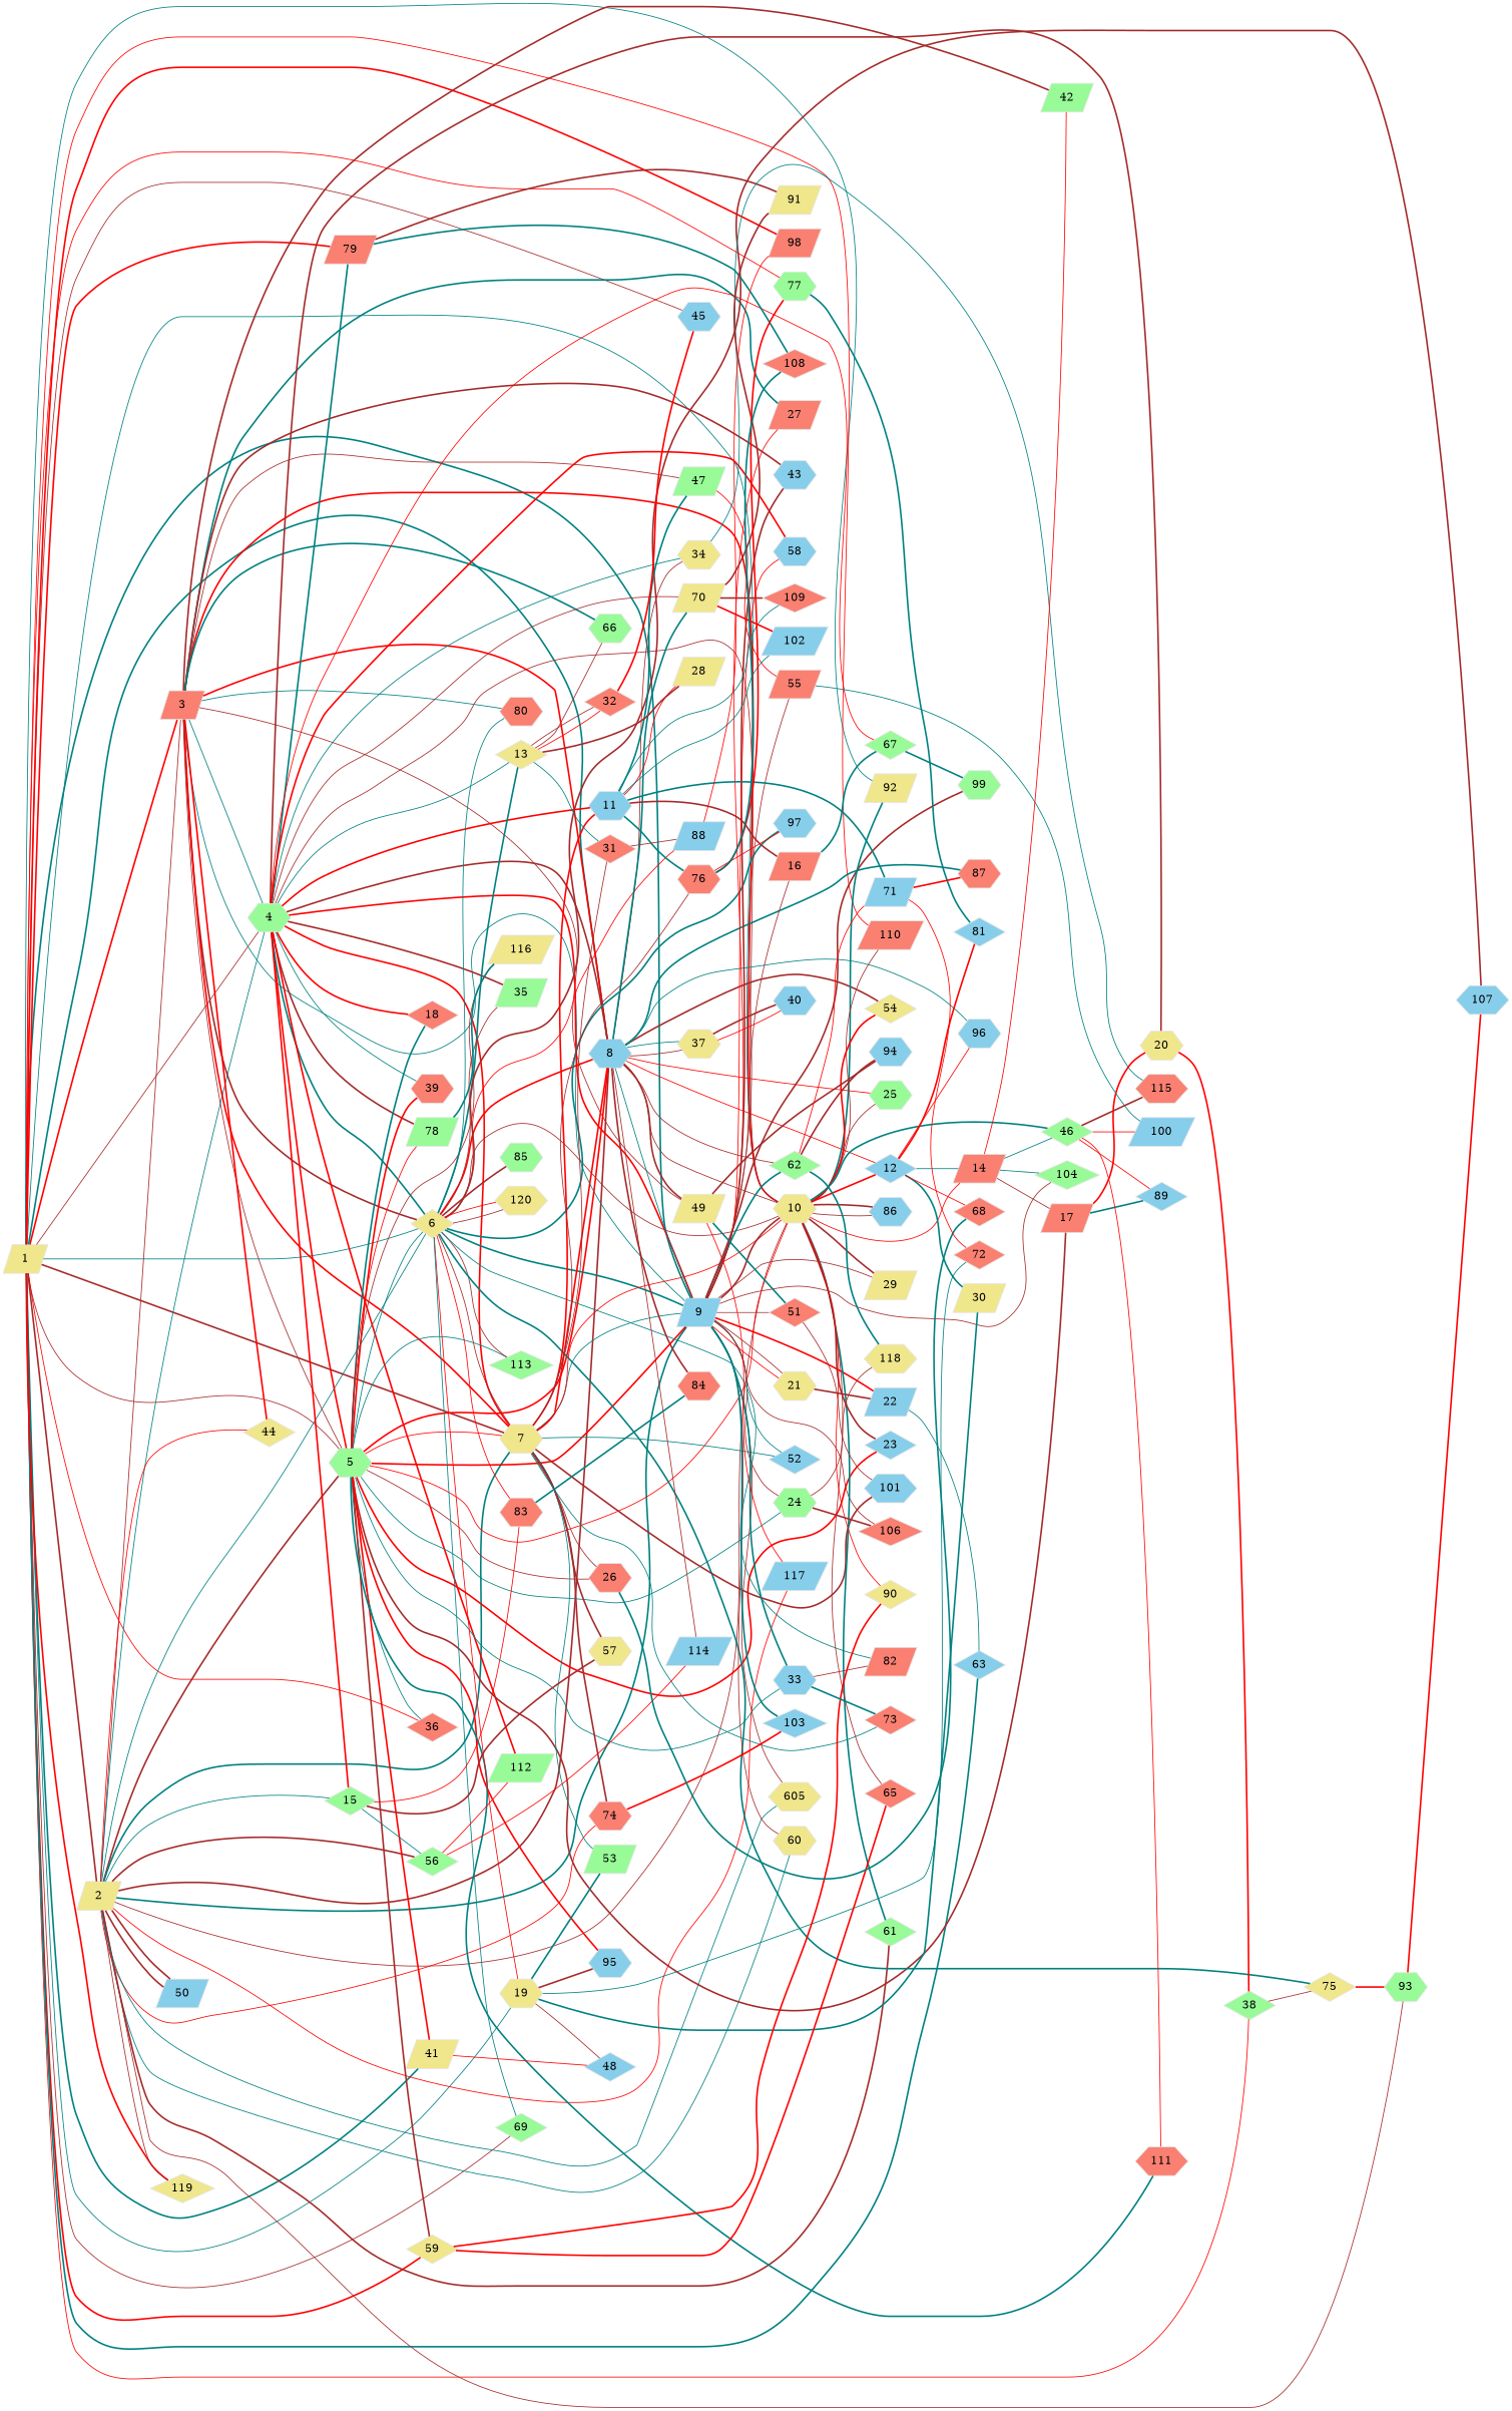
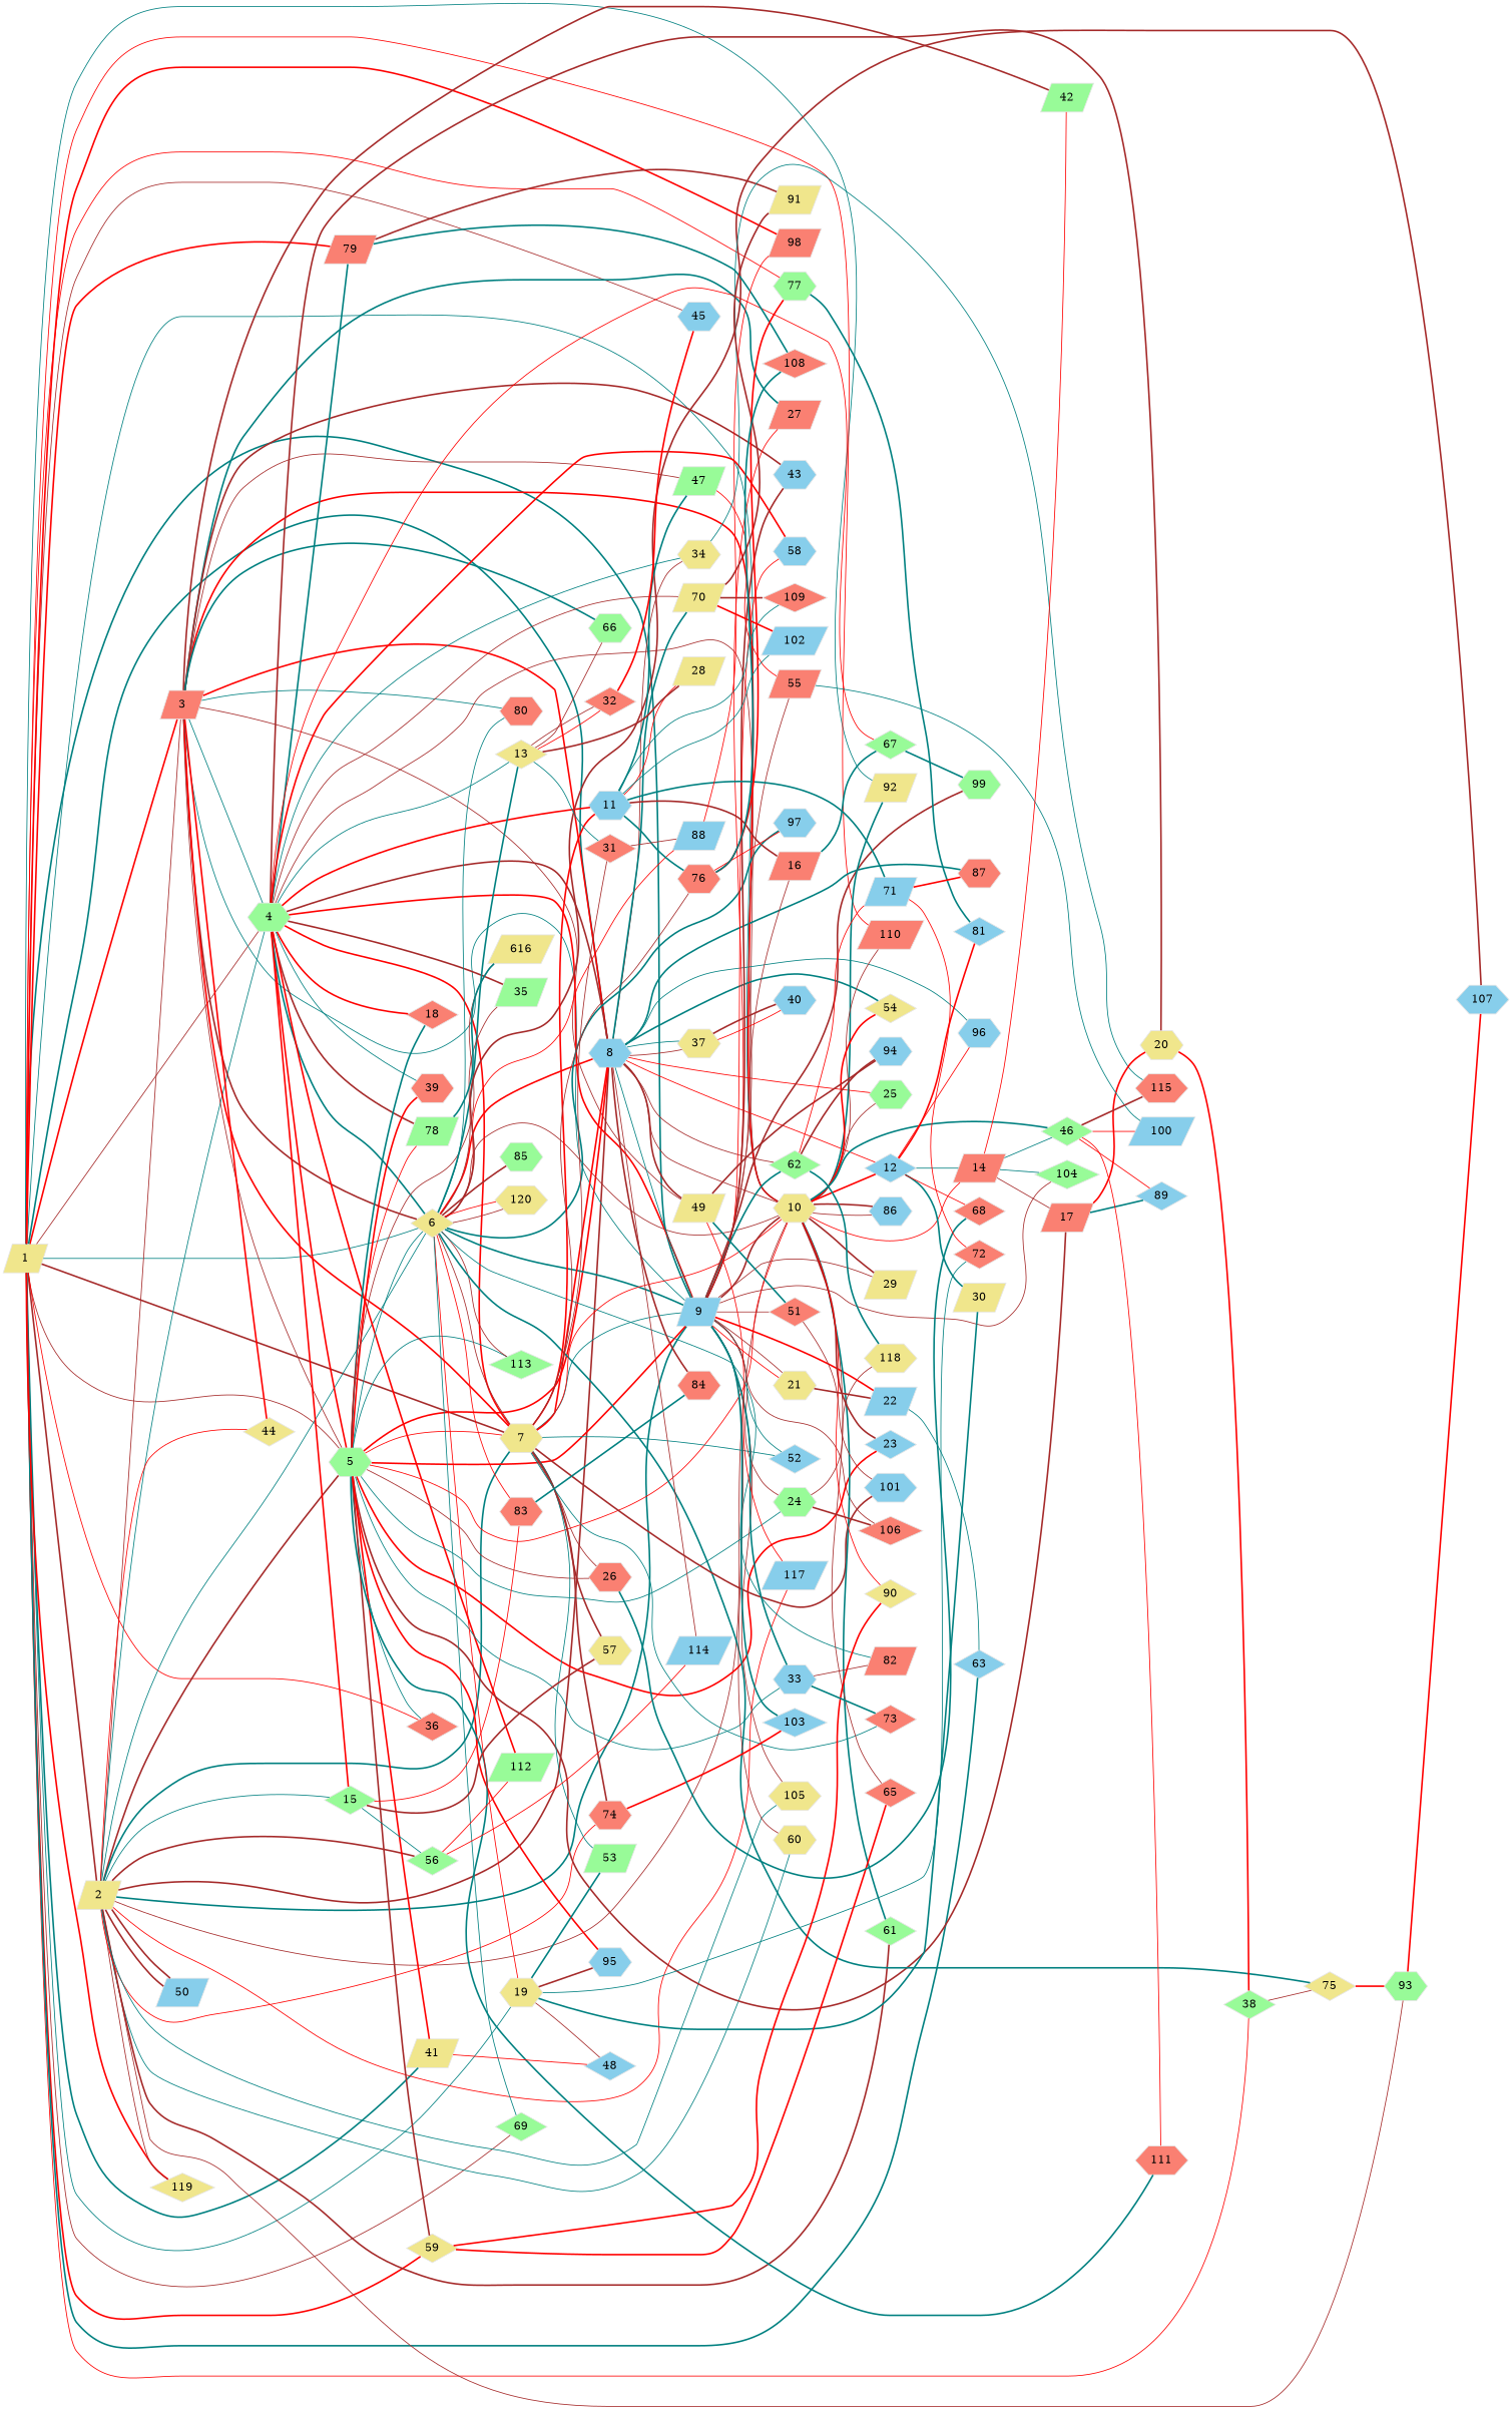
  graph {
    rankdir=LR
    node [color=gray90 fillcolor=salmon shape=hexagon style=filled]
    edge [color=brown style=solid]
    1 [fillcolor=khaki shape=parallelogram]
    2 [fillcolor=khaki shape=parallelogram]
    3 [shape=parallelogram]
    4 [fillcolor=palegreen]
    5 [fillcolor=palegreen]
    6 [fillcolor=khaki shape=diamond]
    7 [fillcolor=khaki]
    8 [fillcolor=skyblue]
    9 [fillcolor=skyblue shape=parallelogram]
    10 [fillcolor=khaki]
    19 [fillcolor=khaki]
    36 [shape=diamond]
    38 [fillcolor=palegreen shape=diamond]
    41 [fillcolor=khaki shape=parallelogram]
    45 [fillcolor=skyblue]
    59 [fillcolor=khaki shape=diamond]
    63 [fillcolor=skyblue shape=diamond]
    69 [fillcolor=palegreen shape=diamond]
    77 [fillcolor=palegreen]
    79 [shape=parallelogram]
    92 [fillcolor=khaki shape=parallelogram]
    98 [shape=parallelogram]
    110 [shape=parallelogram]
    119 [fillcolor=khaki shape=diamond]
    15 [fillcolor=palegreen shape=diamond]
    44 [fillcolor=khaki shape=diamond]
    50 [fillcolor=skyblue shape=parallelogram]
    56 [fillcolor=palegreen shape=diamond]
    60 [fillcolor=khaki]
    61 [fillcolor=palegreen shape=diamond]
    74
    93 [fillcolor=palegreen]
-   105 [fillcolor=khaki label=605]
+   105 [fillcolor=khaki]
    117 [fillcolor=skyblue shape=parallelogram]
    27 [shape=parallelogram]
    42 [fillcolor=palegreen shape=parallelogram]
    43 [fillcolor=skyblue]
    47 [fillcolor=palegreen shape=parallelogram]
    49 [fillcolor=khaki shape=parallelogram]
    66 [fillcolor=palegreen]
    80
    11 [fillcolor=skyblue]
    13 [fillcolor=khaki shape=diamond]
    18 [shape=diamond]
    20 [fillcolor=khaki]
    34 [fillcolor=khaki]
    35 [fillcolor=palegreen shape=parallelogram]
    39
    58 [fillcolor=skyblue]
    67 [fillcolor=palegreen shape=diamond]
    70 [fillcolor=khaki shape=parallelogram]
    78 [fillcolor=palegreen shape=parallelogram]
    112 [fillcolor=palegreen shape=parallelogram]
    17 [shape=parallelogram]
    23 [fillcolor=skyblue shape=diamond]
    24 [fillcolor=palegreen]
    26
    33 [fillcolor=skyblue]
    95 [fillcolor=skyblue]
    111
    113 [fillcolor=palegreen shape=diamond]
-   116 [fillcolor=khaki shape=parallelogram]
+   116 [fillcolor=khaki shape=parallelogram label=616]
    75 [fillcolor=khaki shape=diamond]
    82 [shape=parallelogram]
    83
    85 [fillcolor=palegreen]
    88 [fillcolor=skyblue shape=parallelogram]
    97 [fillcolor=skyblue]
    107 [fillcolor=skyblue]
    120 [fillcolor=khaki]
    31 [shape=diamond]
    52 [fillcolor=skyblue shape=diamond]
    53 [fillcolor=palegreen shape=parallelogram]
    57 [fillcolor=khaki]
    73 [shape=diamond]
    76
    101 [fillcolor=skyblue]
    12 [fillcolor=skyblue shape=diamond]
    25 [fillcolor=palegreen]
    37 [fillcolor=khaki]
    54 [fillcolor=khaki shape=diamond]
    62 [fillcolor=palegreen shape=diamond]
    84
    87
    96 [fillcolor=skyblue]
    114 [fillcolor=skyblue shape=parallelogram]
    16 [shape=parallelogram]
    21 [fillcolor=khaki]
    22 [fillcolor=skyblue shape=parallelogram]
    29 [fillcolor=khaki shape=parallelogram]
    51 [shape=diamond]
    55 [shape=parallelogram]
    99 [fillcolor=palegreen]
    103 [fillcolor=skyblue shape=diamond]
    104 [fillcolor=palegreen shape=diamond]
    106 [shape=diamond]
    14 [shape=parallelogram]
    46 [fillcolor=palegreen shape=diamond]
    65 [shape=diamond]
    86 [fillcolor=skyblue]
    90 [fillcolor=khaki shape=diamond]
    30 [fillcolor=khaki shape=parallelogram]
    48 [fillcolor=skyblue shape=diamond]
    72 [shape=diamond]
    81 [fillcolor=skyblue shape=diamond]
    91 [fillcolor=khaki shape=parallelogram]
    108 [shape=diamond]
    94 [fillcolor=skyblue]
    28 [fillcolor=khaki shape=parallelogram]
    71 [fillcolor=skyblue shape=parallelogram]
    102 [fillcolor=skyblue shape=parallelogram]
    109 [shape=diamond]
    32 [shape=diamond]
    115
    89 [fillcolor=skyblue shape=diamond]
    118 [fillcolor=khaki]
    68 [shape=diamond]
    40 [fillcolor=skyblue]
    100 [fillcolor=skyblue shape=parallelogram]
    1 -- 2 [style=bold]
    1 -- 3 [color=red style=bold]
    1 -- 4
    1 -- 5
    1 -- 6 [color=teal]
    1 -- 7 [style=bold]
    1 -- 8 [color=teal style=bold]
    1 -- 9 [color=teal style=bold]
    1 -- 10 [color=teal]
    1 -- 19 [color=teal]
    1 -- 36 [color=red]
    1 -- 38 [color=red]
    1 -- 41 [color=teal style=bold]
    1 -- 45
    1 -- 59 [color=red style=bold]
    1 -- 63 [color=teal style=bold]
    1 -- 69
    1 -- 77 [color=red]
    1 -- 79 [color=red style=bold]
    1 -- 92 [color=teal]
    1 -- 98 [color=red style=bold]
    1 -- 110 [color=red]
    1 -- 119 [color=red style=bold]
    2 -- 3
    2 -- 4 [color=teal]
    2 -- 5 [style=bold]
    2 -- 6 [color=teal]
    2 -- 7 [color=teal style=bold]
    2 -- 8 [style=bold]
    2 -- 9 [color=teal style=bold]
    2 -- 10
    2 -- 119
    2 -- 15 [color=teal]
    2 -- 44 [color=red]
    2 -- 50 [style=bold]
    2 -- 50 [style=bold]
    2 -- 56 [style=bold]
    2 -- 60 [color=teal]
    2 -- 61 [style=bold]
    2 -- 74 [color=red]
    2 -- 93
    2 -- 105 [color=teal]
    2 -- 117 [color=red]
    3 -- 4 [color=teal]
    3 -- 5
    3 -- 6 [style=bold]
    3 -- 7 [color=red style=bold]
    3 -- 8 [color=red style=bold]
    3 -- 9 [color=teal]
    3 -- 10 [color=red style=bold]
    3 -- 44 [color=red style=bold]
    3 -- 27 [color=teal style=bold]
    3 -- 42 [style=bold]
    3 -- 43 [style=bold]
    3 -- 47
    3 -- 49
    3 -- 66 [color=teal style=bold]
    3 -- 80 [color=teal]
    4 -- 5 [color=red style=bold]
    4 -- 6 [color=teal style=bold]
    4 -- 7 [color=red style=bold]
    4 -- 8 [style=bold]
    4 -- 9 [color=red style=bold]
    4 -- 10
    4 -- 79 [color=teal style=bold]
    4 -- 15 [color=red style=bold]
    4 -- 11 [color=red style=bold]
    4 -- 13 [color=teal]
    4 -- 18 [color=red style=bold]
    4 -- 20 [style=bold]
    4 -- 34 [color=teal]
    4 -- 35 [style=bold]
    4 -- 39 [color=teal]
    4 -- 58 [color=red style=bold]
    4 -- 67 [color=red]
    4 -- 70
    4 -- 78 [style=bold]
    4 -- 112 [color=red style=bold]
    5 -- 6 [color=teal]
    5 -- 7 [color=red]
    5 -- 8 [color=red style=bold]
    5 -- 9 [color=red style=bold]
    5 -- 10 [color=red]
    5 -- 36 [color=teal]
    5 -- 41 [color=red style=bold]
    5 -- 59 [style=bold]
    5 -- 18 [color=teal style=bold]
    5 -- 39 [color=red style=bold]
    5 -- 78 [color=red]
    5 -- 17 [style=bold]
    5 -- 23 [color=red style=bold]
    5 -- 24 [color=teal]
    5 -- 26
    5 -- 33 [color=teal]
    5 -- 95 [color=red style=bold]
    5 -- 111 [color=teal style=bold]
    5 -- 113 [color=teal]
    5 -- 116
    6 -- 7
    6 -- 8 [color=red style=bold]
    6 -- 9 [color=teal style=bold]
    6 -- 10
    6 -- 19 [color=red]
    6 -- 69 [color=teal]
    6 -- 80 [color=teal]
    6 -- 13 [color=teal style=bold]
    6 -- 35
    6 -- 113
    6 -- 75 [color=teal style=bold]
    6 -- 82 [color=teal]
    6 -- 83 [color=red]
    6 -- 85 [style=bold]
    6 -- 88 [color=red]
    6 -- 97 [color=teal style=bold]
    6 -- 107 [style=bold]
    6 -- 120
    6 -- 120 [color=red]
    7 -- 8 [color=red style=bold]
    7 -- 9 [color=teal]
    7 -- 10 [color=red]
    7 -- 74 [style=bold]
    7 -- 11 [color=red style=bold]
    7 -- 26
    7 -- 31
    7 -- 52 [color=teal]
    7 -- 53 [color=teal]
    7 -- 57 [style=bold]
    7 -- 73 [color=teal]
    7 -- 76
    7 -- 101 [style=bold]
    8 -- 9 [color=teal]
    8 -- 10
    8 -- 49 [style=bold]
    8 -- 34
    8 -- 70 [color=teal style=bold]
    8 -- 12 [color=red]
    8 -- 25 [color=red]
    8 -- 37
    8 -- 37 [color=teal]
-   8 -- 54 [style=bold]
+   8 -- 54 [color=teal style=bold]
    8 -- 62
    8 -- 84 [style=bold]
    8 -- 87 [color=teal style=bold]
    8 -- 96 [color=teal]
    8 -- 114
    9 -- 10 [style=bold]
    9 -- 60
    9 -- 105
    9 -- 27 [color=red]
    9 -- 43 [style=bold]
    9 -- 58 [color=red]
    9 -- 24
    9 -- 33 [color=teal style=bold]
    9 -- 52 [color=teal]
    9 -- 62 [color=teal style=bold]
    9 -- 16
    9 -- 21 [color=red]
    9 -- 21
    9 -- 22 [color=red style=bold]
    9 -- 29
    9 -- 51
    9 -- 55
    9 -- 99 [style=bold]
    9 -- 103 [color=teal style=bold]
    9 -- 104
    9 -- 106
    10 -- 92 [color=teal style=bold]
    10 -- 110
    10 -- 61 [color=teal style=bold]
    10 -- 23 [style=bold]
    10 -- 12 [color=red style=bold]
    10 -- 25
    10 -- 54 [color=red style=bold]
    10 -- 29 [style=bold]
    10 -- 14 [color=red]
    10 -- 46 [color=teal style=bold]
    10 -- 65
    10 -- 86
    10 -- 86 [style=bold]
    10 -- 90 [color=red]
    19 -- 95 [style=bold]
    19 -- 53 [color=teal style=bold]
    19 -- 30 [color=teal style=bold]
    19 -- 48
    19 -- 72 [color=teal]
    38 -- 75
    41 -- 48 [color=red]
    59 -- 65 [color=red style=bold]
    59 -- 90 [color=red style=bold]
    77 -- 81 [color=teal style=bold]
    79 -- 91 [style=bold]
    79 -- 108 [color=teal style=bold]
    15 -- 56 [color=teal]
    15 -- 83 [color=red]
    15 -- 57 [style=bold]
    56 -- 112 [color=red]
    56 -- 114 [color=red]
    74 -- 103 [color=red style=bold]
    93 -- 107 [color=red style=bold]
    47 -- 55 [color=red]
    49 -- 117 [color=red]
    49 -- 51 [color=teal style=bold]
    49 -- 94 [style=bold]
    11 -- 47 [color=teal style=bold]
    11 -- 76 [color=teal style=bold]
    11 -- 16 [style=bold]
    11 -- 28 [color=red]
    11 -- 71 [color=teal style=bold]
    11 -- 102 [color=teal]
    11 -- 109 [color=teal]
    13 -- 66
    13 -- 31 [color=teal]
    13 -- 28 [style=bold]
    13 -- 32 [color=red]
    13 -- 32
    20 -- 38 [color=red style=bold]
    34 -- 115 [color=teal]
    67 -- 99 [color=teal style=bold]
    70 -- 91 [style=bold]
    70 -- 102 [color=red style=bold]
    70 -- 109 [style=bold]
    78 -- 116 [color=teal style=bold]
    17 -- 20 [color=red style=bold]
    17 -- 89 [color=teal style=bold]
    24 -- 106 [style=bold]
    24 -- 118
    26 -- 68 [color=teal style=bold]
    33 -- 82
    33 -- 73 [color=teal style=bold]
    75 -- 93 [color=red style=bold]
    83 -- 84 [color=teal style=bold]
    88 -- 98 [color=red]
    31 -- 88
    76 -- 77 [color=red style=bold]
    76 -- 97 [color=red]
    76 -- 108 [color=teal style=bold]
    12 -- 96 [color=red]
    12 -- 14 [color=teal]
    12 -- 30 [color=teal style=bold]
    12 -- 81 [color=red style=bold]
    12 -- 68 [color=red]
    37 -- 40 [color=red]
    37 -- 40 [style=bold]
    62 -- 94 [style=bold]
    62 -- 71 [color=red]
    62 -- 118 [color=teal style=bold]
    16 -- 67 [color=teal style=bold]
    21 -- 22 [style=bold]
    22 -- 63 [color=teal]
    51 -- 101
    55 -- 100 [color=teal]
    14 -- 42 [color=red]
    14 -- 17
    14 -- 104 [color=teal]
    14 -- 46 [color=teal]
    46 -- 111 [color=red]
    46 -- 115 [style=bold]
    46 -- 89 [color=red]
    46 -- 100 [color=red]
    71 -- 87 [color=red style=bold]
    71 -- 72 [color=red]
    32 -- 45 [color=red style=bold]
  }
